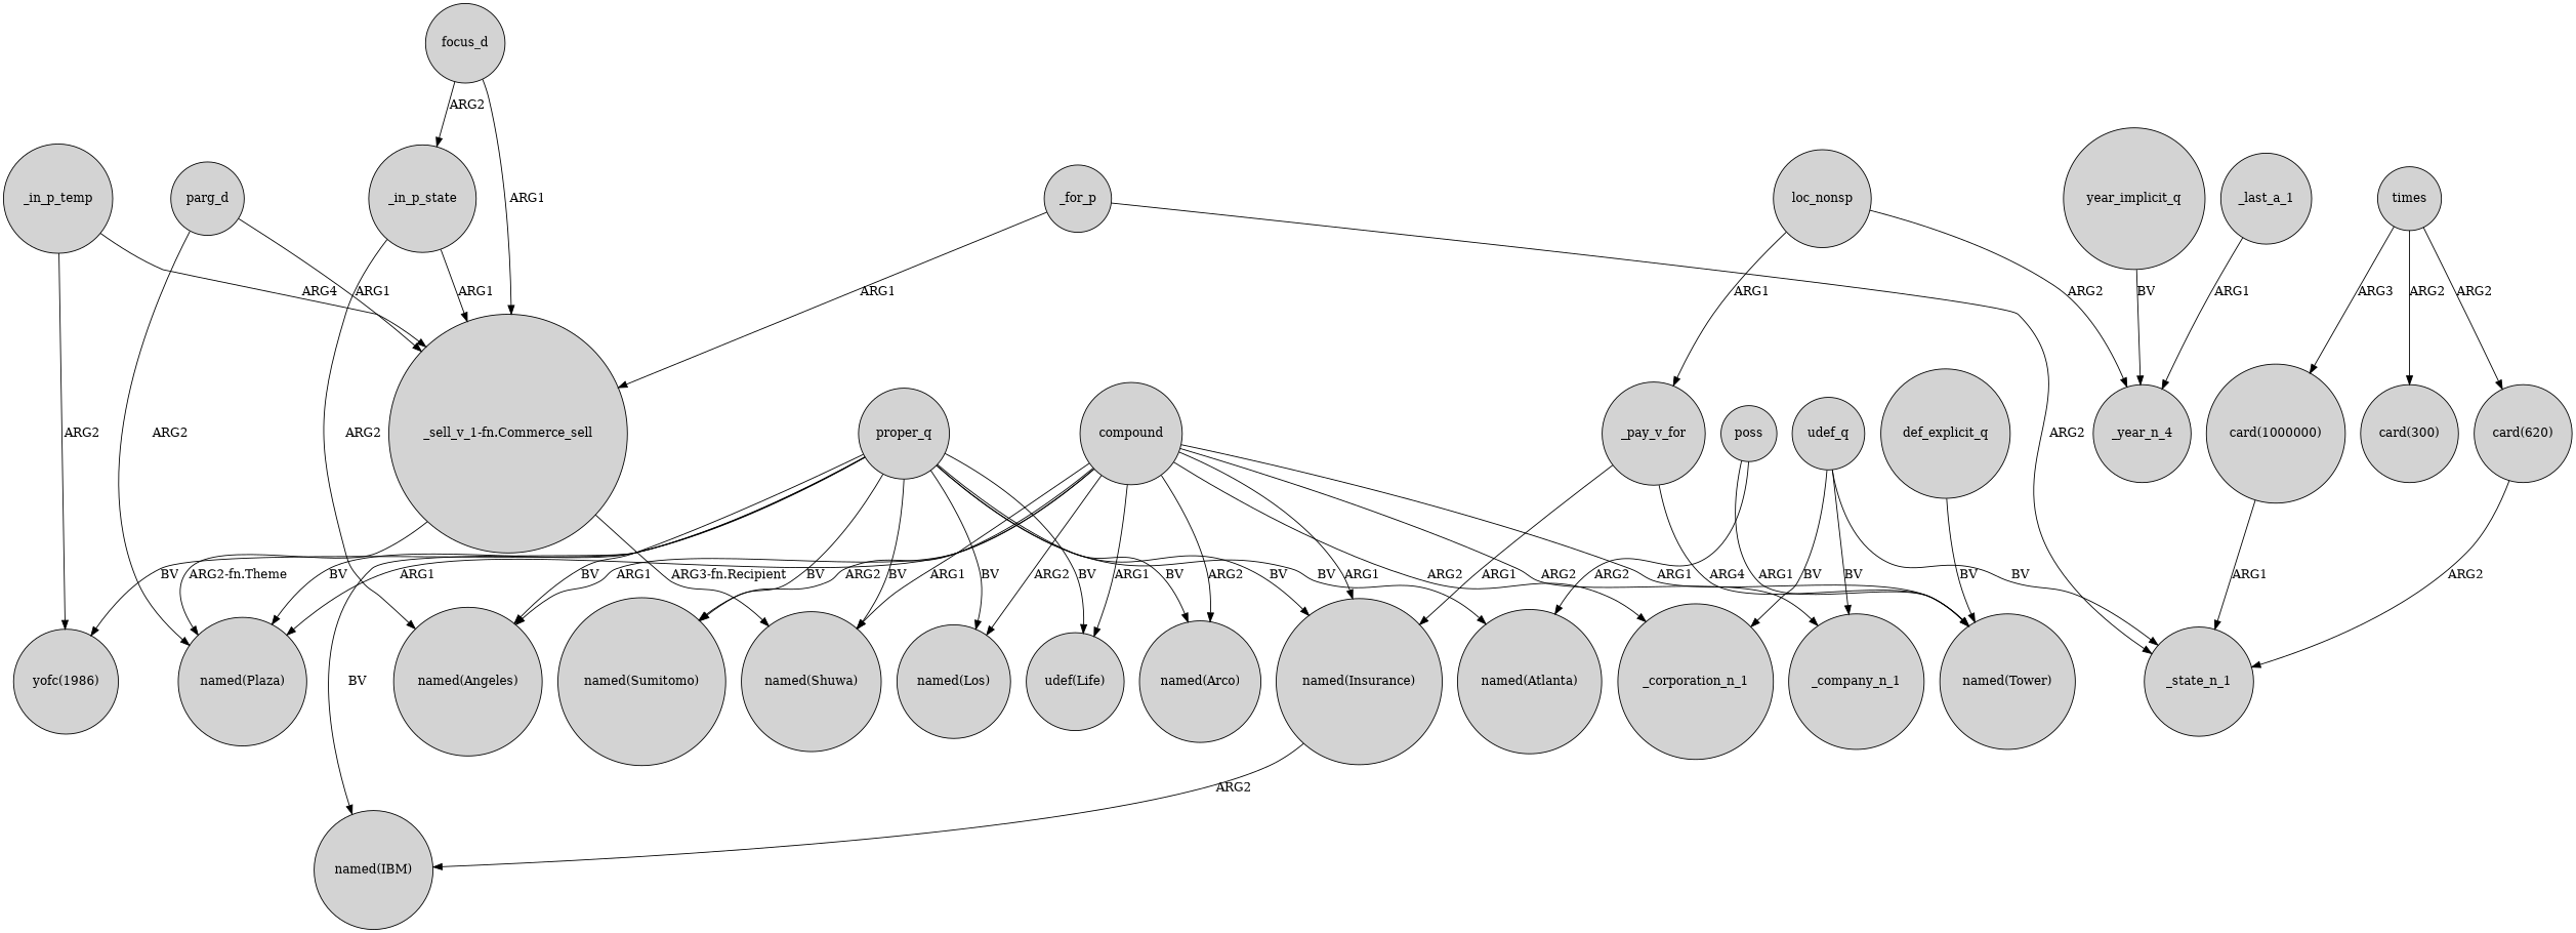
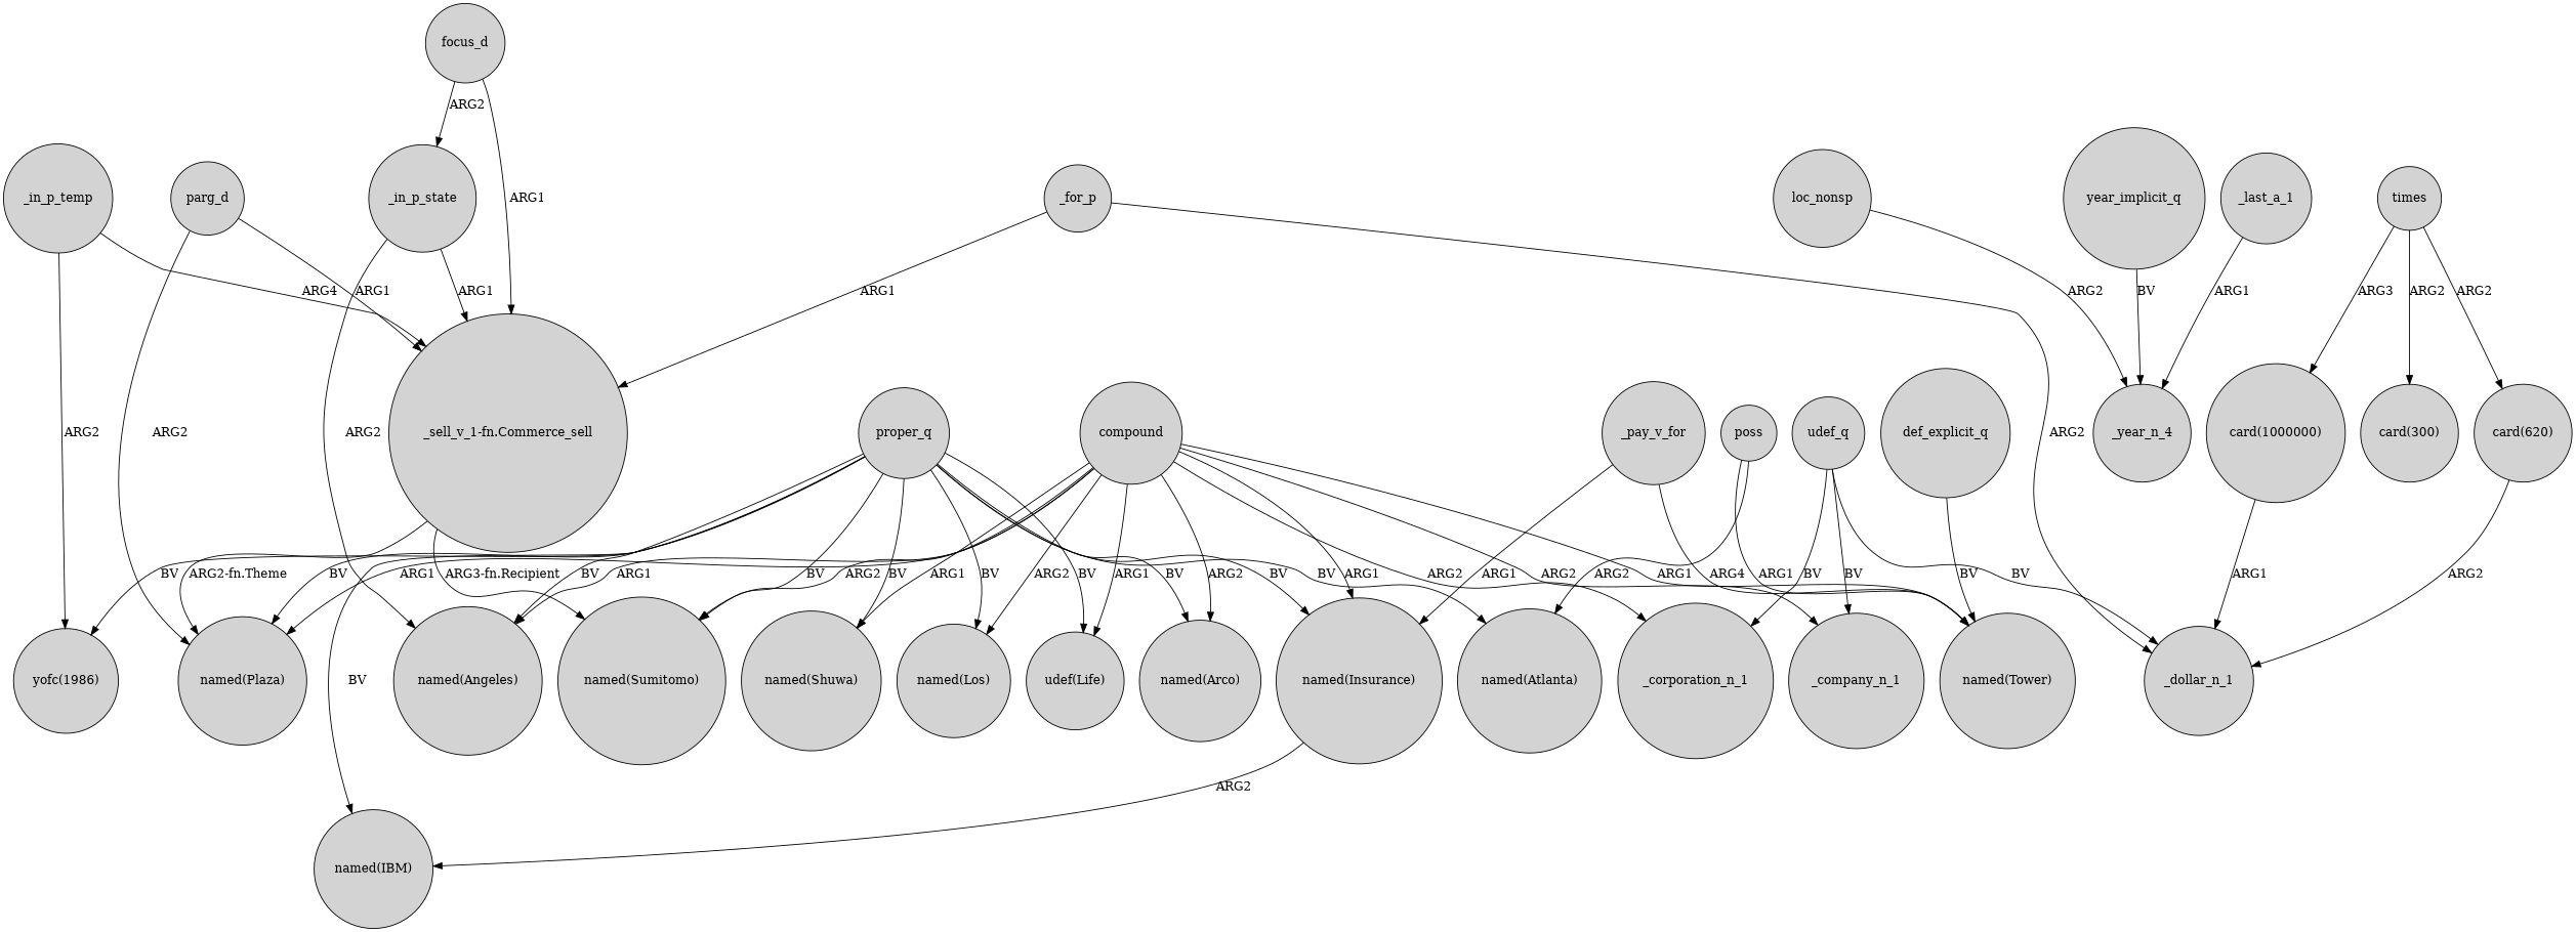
  digraph {
    node [shape=circle style=filled]
    _in_p_state
    "_sell_v_1-fn.Commerce_sell"
    "named(Angeles)"
    "named(Shuwa)"
    "named(Plaza)"
    "card(1000000)"
-   _dollar_n_1 [label=_state_n_1]
+   _dollar_n_1
    _in_p_temp
    "yofc(1986)"
    n10 [label=year_implicit_q]
    n11 [label=_year_n_4]
    proper_q
    "named(Los)"
    "named(Sumitomo)"
    "named(IBM)"
    "named(Atlanta)"
    "named(Insurance)"
    "named(Arco)"
    n19 [label="udef(Life)"]
    _for_p
    compound
    _company_n_1
    _corporation_n_1
    "named(Tower)"
    focus_d
    parg_d
    times
    "card(300)"
    "card(620)"
    _pay_v_for
    udef_q
    poss
    loc_nonsp
    _last_a_1
    def_explicit_q
    _in_p_state -> "_sell_v_1-fn.Commerce_sell" [label=ARG1]
    _in_p_state -> "named(Angeles)" [label=ARG2]
-   "_sell_v_1-fn.Commerce_sell" -> "named(Shuwa)" [label="ARG3-fn.Recipient"]
+   "_sell_v_1-fn.Commerce_sell" -> "named(Sumitomo)" [label="ARG3-fn.Recipient"]
    "_sell_v_1-fn.Commerce_sell" -> "named(Plaza)" [label="ARG2-fn.Theme"]
    "card(1000000)" -> _dollar_n_1 [label=ARG1]
    _in_p_temp -> "_sell_v_1-fn.Commerce_sell" [label=ARG4]
    _in_p_temp -> "yofc(1986)" [label=ARG2]
    n10 -> n11 [label=BV]
    proper_q -> "named(Angeles)" [label=BV]
    proper_q -> "named(Shuwa)" [label=BV]
    proper_q -> "named(Plaza)" [label=BV]
    proper_q -> "yofc(1986)" [label=BV]
    proper_q -> "named(Los)" [label=BV]
    proper_q -> "named(Sumitomo)" [label=BV]
    proper_q -> "named(IBM)" [label=BV]
    proper_q -> "named(Atlanta)" [label=BV]
    proper_q -> "named(Insurance)" [label=BV]
    proper_q -> "named(Arco)" [label=BV]
    proper_q -> n19 [label=BV]
    "named(Insurance)" -> "named(IBM)" [label=ARG2]
    _for_p -> "_sell_v_1-fn.Commerce_sell" [label=ARG1]
    _for_p -> _dollar_n_1 [label=ARG2]
    compound -> "named(Angeles)" [label=ARG1]
    compound -> "named(Shuwa)" [label=ARG1]
    compound -> "named(Plaza)" [label=ARG1]
    compound -> "named(Los)" [label=ARG2]
    compound -> "named(Sumitomo)" [label=ARG2]
    compound -> "named(Insurance)" [label=ARG1]
    compound -> "named(Arco)" [label=ARG2]
    compound -> n19 [label=ARG1]
    compound -> _company_n_1 [label=ARG2]
    compound -> _corporation_n_1 [label=ARG2]
    compound -> "named(Tower)" [label=ARG1]
    focus_d -> _in_p_state [label=ARG2]
    focus_d -> "_sell_v_1-fn.Commerce_sell" [label=ARG1]
    parg_d -> "_sell_v_1-fn.Commerce_sell" [label=ARG1]
    parg_d -> "named(Plaza)" [label=ARG2]
    times -> "card(1000000)" [label=ARG3]
    times -> "card(300)" [label=ARG2]
    times -> "card(620)" [label=ARG2]
    "card(620)" -> _dollar_n_1 [label=ARG2]
    _pay_v_for -> "named(Insurance)" [label=ARG1]
    _pay_v_for -> "named(Tower)" [label=ARG4]
    udef_q -> _dollar_n_1 [label=BV]
    udef_q -> _company_n_1 [label=BV]
    udef_q -> _corporation_n_1 [label=BV]
    poss -> "named(Atlanta)" [label=ARG2]
    poss -> "named(Tower)" [label=ARG1]
    loc_nonsp -> n11 [label=ARG2]
-   loc_nonsp -> _pay_v_for [label=ARG1]
    _last_a_1 -> n11 [label=ARG1]
    def_explicit_q -> "named(Tower)" [label=BV]
  }
